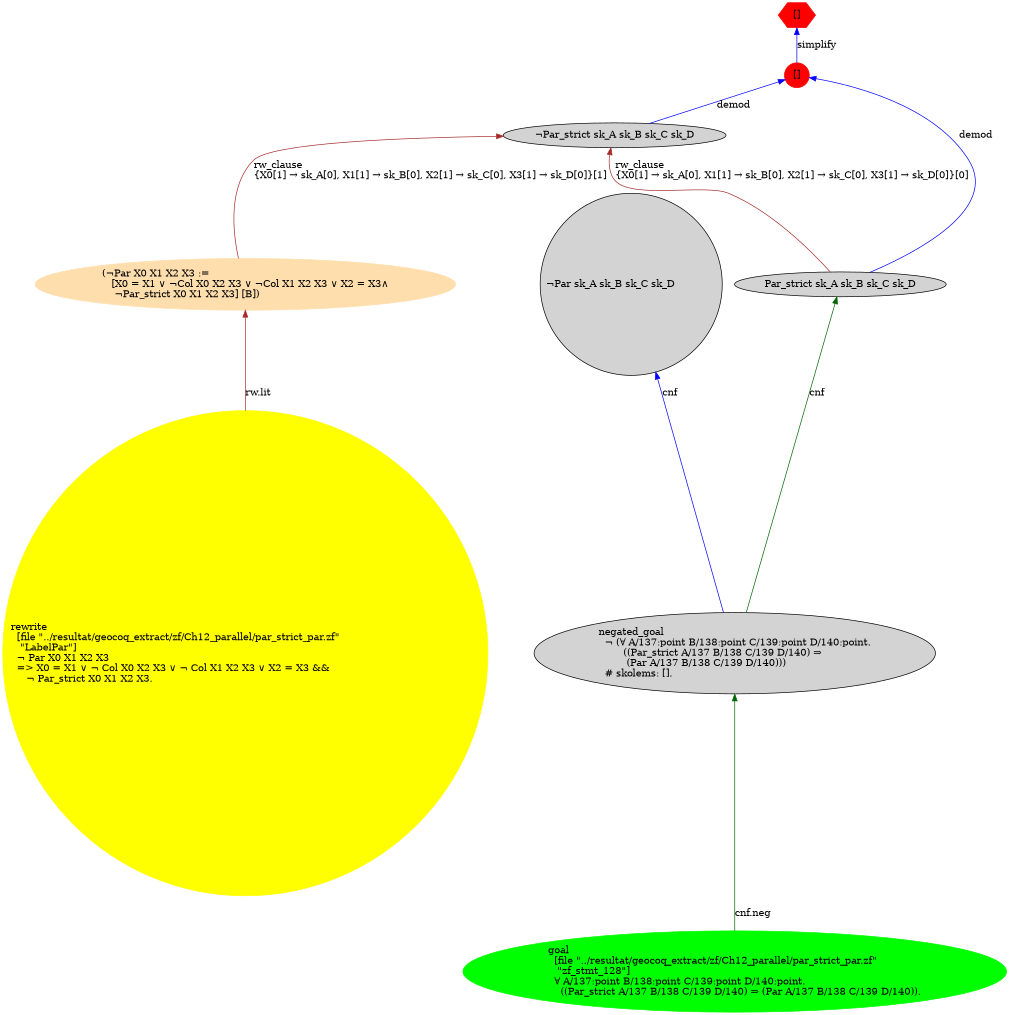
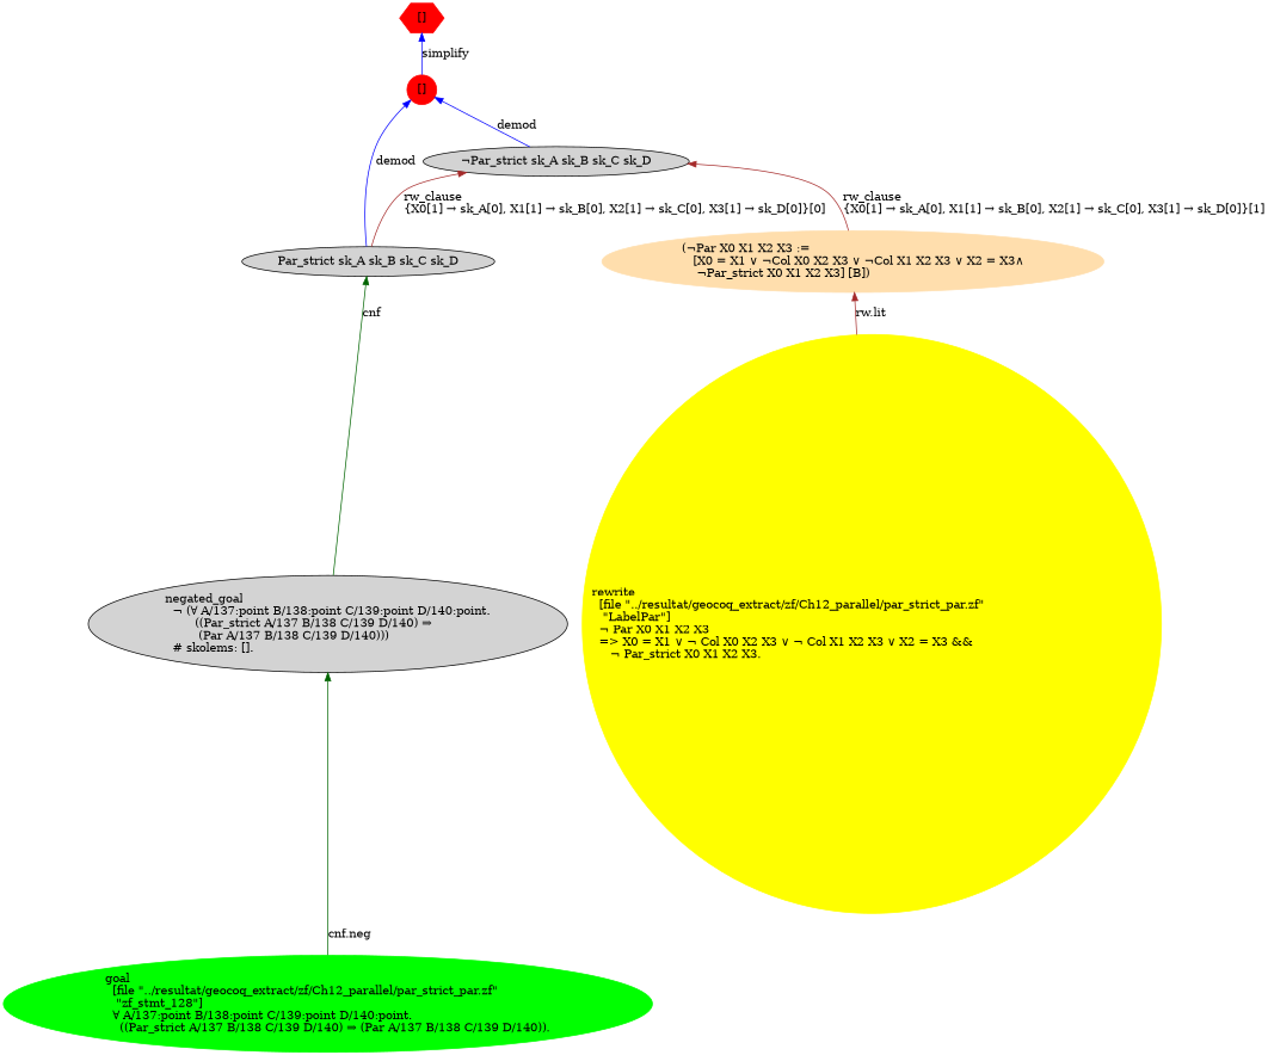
  digraph {
    node [shape=ellipse style=filled]
    edge [color=blue dir=back]
    n1 [color=red label="[]" shape=hexagon]
    n2 [color=red label="[]" shape=circle]
    n3 [label="Par_strict sk_A sk_B sk_C sk_D\l"]
    n4 [label="¬Par_strict sk_A sk_B sk_C sk_D\l"]
    n5 [label="negated_goal\l  ¬ (∀ A/137:point B/138:point C/139:point D/140:point.\l        ((Par_strict A/137 B/138 C/139 D/140) ⇒\l         (Par A/137 B/138 C/139 D/140)))\l  # skolems: [].\l"]
    n6 [color=navajowhite label="(¬Par X0 X1 X2 X3 :=\l   [X0 = X1 ∨ ¬Col X0 X2 X3 ∨ ¬Col X1 X2 X3 ∨ X2 = X3∧\l    ¬Par_strict X0 X1 X2 X3] [B])\l"]
    n7 [color=green label="goal\l  [file \"../resultat/geocoq_extract/zf/Ch12_parallel/par_strict_par.zf\" \l   \"zf_stmt_128\"]\l  ∀ A/137:point B/138:point C/139:point D/140:point.\l    ((Par_strict A/137 B/138 C/139 D/140) ⇒ (Par A/137 B/138 C/139 D/140)).\l"]
    n8 [color=yellow label="rewrite\l  [file \"../resultat/geocoq_extract/zf/Ch12_parallel/par_strict_par.zf\" \l   \"LabelPar\"]\l  ¬ Par X0 X1 X2 X3\l  =\> X0 = X1 ∨ ¬ Col X0 X2 X3 ∨ ¬ Col X1 X2 X3 ∨ X2 = X3 && \l     ¬ Par_strict X0 X1 X2 X3.\l" shape=circle]
-   n9 [label="¬Par sk_A sk_B sk_C sk_D\l" shape=circle]
    n1 -> n2 [label=simplify]
    n2 -> n3 [label=demod]
    n2 -> n4 [label=demod]
    n3 -> n5 [color=darkgreen label=cnf]
    n4 -> n3 [color=brown label="rw_clause\l\{X0[1] → sk_A[0], X1[1] → sk_B[0], X2[1] → sk_C[0], X3[1] → sk_D[0]\}[0]\l"]
    n4 -> n6 [color=brown label="rw_clause\l\{X0[1] → sk_A[0], X1[1] → sk_B[0], X2[1] → sk_C[0], X3[1] → sk_D[0]\}[1]\l"]
    n5 -> n7 [color=darkgreen label="cnf.neg"]
    n6 -> n8 [color=brown label="rw.lit"]
-   n9 -> n5 [label=cnf]
  }
